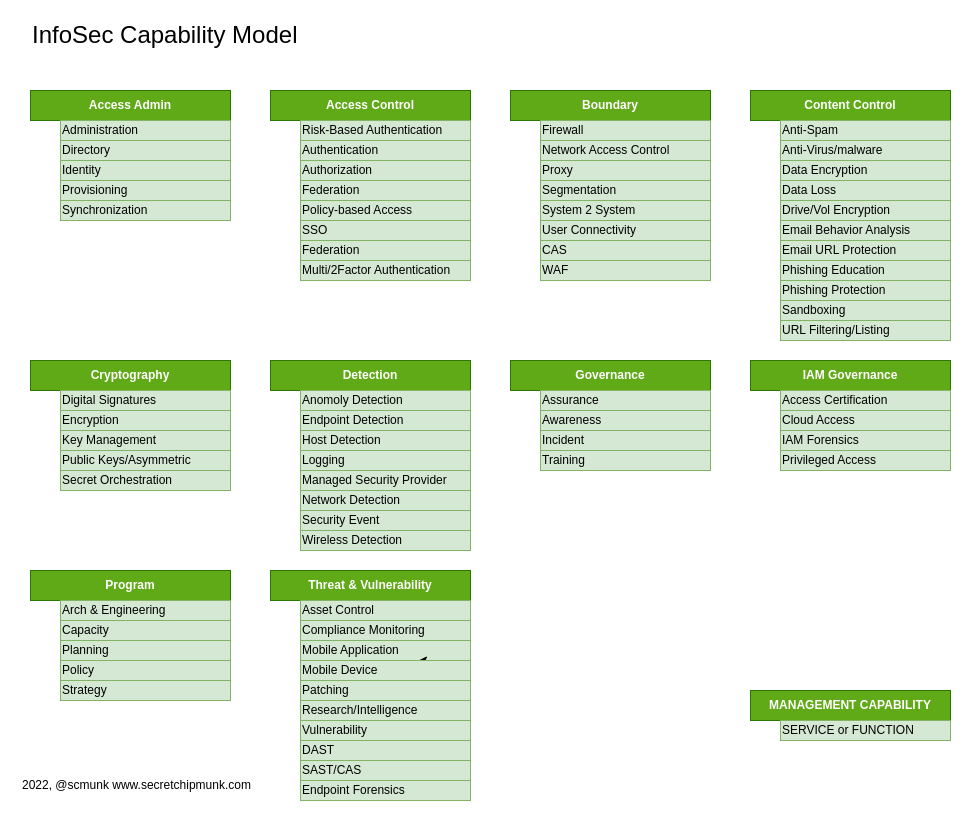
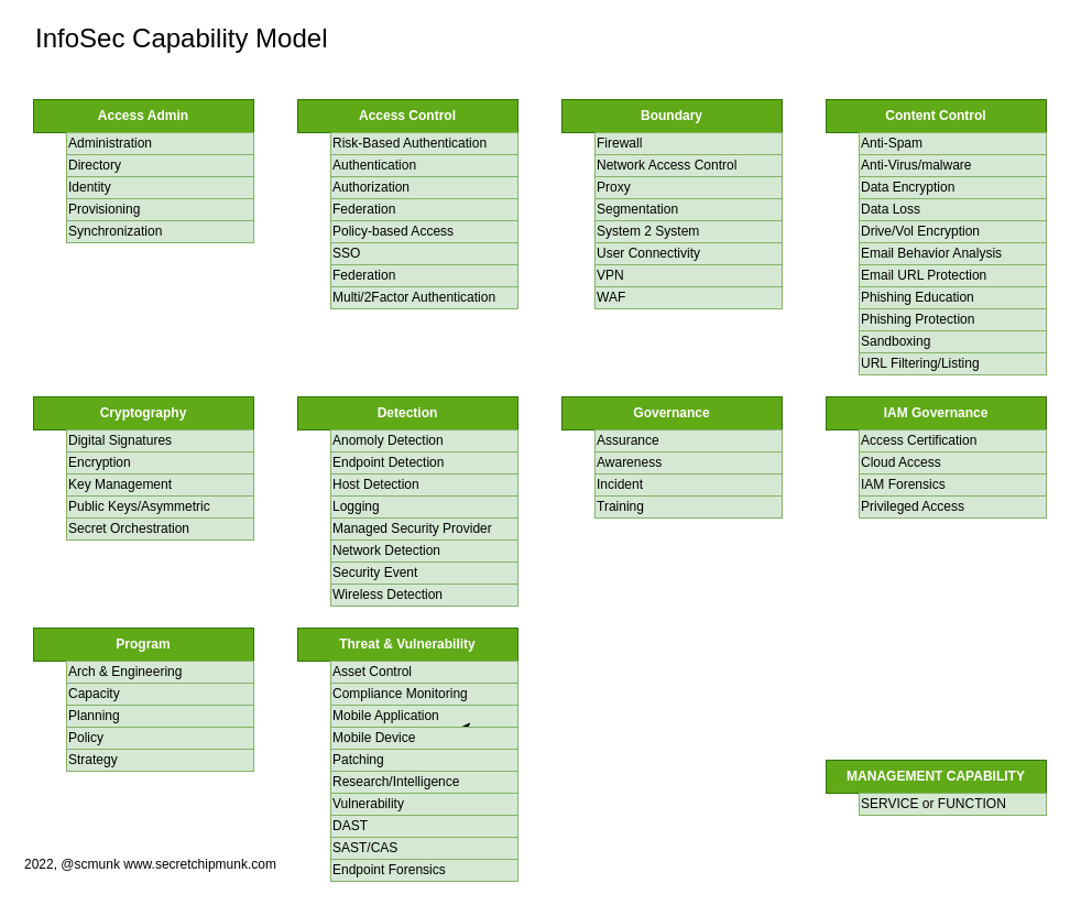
  <mxCell id="0" />
  <mxCell id="1" parent="0" />
  <mxCell id="2" value="Access Admin" style="rounded=0;whiteSpace=wrap;html=1;fillColor=#60a917;strokeColor=#2D7600;fontColor=#ffffff;fontStyle=1" parent="1" vertex="1"><mxGeometry x="30" y="90" width="200" height="30" as="geometry" /></mxCell>
  <mxCell id="3" value="Administration" style="rounded=0;whiteSpace=wrap;html=1;fillColor=#d5e8d4;strokeColor=#82b366;align=left;" parent="1" vertex="1"><mxGeometry x="60" y="120" width="170" height="20" as="geometry" /></mxCell>
  <mxCell id="4" value="Directory" style="rounded=0;whiteSpace=wrap;html=1;fillColor=#d5e8d4;strokeColor=#82b366;align=left;" parent="1" vertex="1"><mxGeometry x="60" y="140" width="170" height="20" as="geometry" /></mxCell>
  <mxCell id="5" value="Identity" style="rounded=0;whiteSpace=wrap;html=1;fillColor=#d5e8d4;strokeColor=#82b366;align=left;" parent="1" vertex="1"><mxGeometry x="60" y="160" width="170" height="20" as="geometry" /></mxCell>
  <mxCell id="6" value="Provisioning" style="rounded=0;whiteSpace=wrap;html=1;fillColor=#d5e8d4;strokeColor=#82b366;align=left;" parent="1" vertex="1"><mxGeometry x="60" y="180" width="170" height="20" as="geometry" /></mxCell>
  <mxCell id="7" value="Synchronization" style="rounded=0;whiteSpace=wrap;html=1;fillColor=#d5e8d4;strokeColor=#82b366;align=left;" parent="1" vertex="1"><mxGeometry x="60" y="200" width="170" height="20" as="geometry" /></mxCell>
  <mxCell id="8" value="Access Control" style="rounded=0;whiteSpace=wrap;html=1;fillColor=#60a917;strokeColor=#2D7600;fontColor=#ffffff;fontStyle=1" parent="1" vertex="1"><mxGeometry x="270" y="90" width="200" height="30" as="geometry" /></mxCell>
  <mxCell id="9" value="Risk-Based Authentication" style="rounded=0;whiteSpace=wrap;html=1;align=left;fillColor=#d5e8d4;strokeColor=#82b366;" parent="1" vertex="1"><mxGeometry x="300" y="120" width="170" height="20" as="geometry" /></mxCell>
  <mxCell id="10" value="Authentication" style="rounded=0;whiteSpace=wrap;html=1;align=left;fillColor=#d5e8d4;strokeColor=#82b366;" parent="1" vertex="1"><mxGeometry x="300" y="140" width="170" height="20" as="geometry" /></mxCell>
  <mxCell id="11" value="Authorization" style="rounded=0;whiteSpace=wrap;html=1;align=left;fillColor=#d5e8d4;strokeColor=#82b366;" parent="1" vertex="1"><mxGeometry x="300" y="160" width="170" height="20" as="geometry" /></mxCell>
  <mxCell id="12" value="Federation" style="rounded=0;whiteSpace=wrap;html=1;align=left;fillColor=#d5e8d4;strokeColor=#82b366;" parent="1" vertex="1"><mxGeometry x="300" y="180" width="170" height="20" as="geometry" /></mxCell>
  <mxCell id="13" value="Policy-based Access" style="rounded=0;whiteSpace=wrap;html=1;align=left;fillColor=#d5e8d4;strokeColor=#82b366;" parent="1" vertex="1"><mxGeometry x="300" y="200" width="170" height="20" as="geometry" /></mxCell>
  <mxCell id="14" value="Federation" style="rounded=0;whiteSpace=wrap;html=1;align=left;fillColor=#d5e8d4;strokeColor=#82b366;" parent="1" vertex="1"><mxGeometry x="300" y="240" width="170" height="20" as="geometry" /></mxCell>
  <mxCell id="15" value="SSO" style="rounded=0;whiteSpace=wrap;html=1;align=left;fillColor=#d5e8d4;strokeColor=#82b366;" parent="1" vertex="1"><mxGeometry x="300" y="220" width="170" height="20" as="geometry" /></mxCell>
  <mxCell id="16" value="Multi/2Factor Authentication" style="rounded=0;whiteSpace=wrap;html=1;align=left;fillColor=#d5e8d4;strokeColor=#82b366;" parent="1" vertex="1"><mxGeometry x="300" y="260" width="170" height="20" as="geometry" /></mxCell>
  <mxCell id="17" value="Boundary" style="rounded=0;whiteSpace=wrap;html=1;fillColor=#60a917;strokeColor=#2D7600;fontColor=#ffffff;fontStyle=1" parent="1" vertex="1"><mxGeometry x="510" y="90" width="200" height="30" as="geometry" /></mxCell>
  <mxCell id="18" value="Firewall" style="rounded=0;whiteSpace=wrap;html=1;align=left;fillColor=#d5e8d4;strokeColor=#82b366;" parent="1" vertex="1"><mxGeometry x="540" y="120" width="170" height="20" as="geometry" /></mxCell>
  <mxCell id="19" value="Network Access Control" style="rounded=0;whiteSpace=wrap;html=1;align=left;fillColor=#d5e8d4;strokeColor=#82b366;" parent="1" vertex="1"><mxGeometry x="540" y="140" width="170" height="20" as="geometry" /></mxCell>
  <mxCell id="20" value="Proxy" style="rounded=0;whiteSpace=wrap;html=1;align=left;fillColor=#d5e8d4;strokeColor=#82b366;" parent="1" vertex="1"><mxGeometry x="540" y="160" width="170" height="20" as="geometry" /></mxCell>
  <mxCell id="21" value="Segmentation" style="rounded=0;whiteSpace=wrap;html=1;align=left;fillColor=#d5e8d4;strokeColor=#82b366;" parent="1" vertex="1"><mxGeometry x="540" y="180" width="170" height="20" as="geometry" /></mxCell>
  <mxCell id="22" value="System 2 System" style="rounded=0;whiteSpace=wrap;html=1;align=left;fillColor=#d5e8d4;strokeColor=#82b366;" parent="1" vertex="1"><mxGeometry x="540" y="200" width="170" height="20" as="geometry" /></mxCell>
- <mxCell id="23" value="CAS" style="rounded=0;whiteSpace=wrap;html=1;align=left;fillColor=#d5e8d4;strokeColor=#82b366;" parent="1" vertex="1"><mxGeometry x="540" y="240" width="170" height="20" as="geometry" /></mxCell>
+ <mxCell id="23" value="VPN" style="rounded=0;whiteSpace=wrap;html=1;align=left;fillColor=#d5e8d4;strokeColor=#82b366;" parent="1" vertex="1"><mxGeometry x="540" y="240" width="170" height="20" as="geometry" /></mxCell>
  <mxCell id="24" value="User Connectivity" style="rounded=0;whiteSpace=wrap;html=1;align=left;fillColor=#d5e8d4;strokeColor=#82b366;" parent="1" vertex="1"><mxGeometry x="540" y="220" width="170" height="20" as="geometry" /></mxCell>
  <mxCell id="25" value="WAF" style="rounded=0;whiteSpace=wrap;html=1;align=left;fillColor=#d5e8d4;strokeColor=#82b366;" parent="1" vertex="1"><mxGeometry x="540" y="260" width="170" height="20" as="geometry" /></mxCell>
  <mxCell id="26" value="Content Control" style="rounded=0;whiteSpace=wrap;html=1;fillColor=#60a917;strokeColor=#2D7600;fontColor=#ffffff;fontStyle=1" parent="1" vertex="1"><mxGeometry x="750" y="90" width="200" height="30" as="geometry" /></mxCell>
  <mxCell id="27" value="Anti-Spam" style="rounded=0;whiteSpace=wrap;html=1;align=left;fillColor=#d5e8d4;strokeColor=#82b366;" parent="1" vertex="1"><mxGeometry x="780" y="120" width="170" height="20" as="geometry" /></mxCell>
  <mxCell id="28" value="Anti-Virus/malware" style="rounded=0;whiteSpace=wrap;html=1;align=left;fillColor=#d5e8d4;strokeColor=#82b366;" parent="1" vertex="1"><mxGeometry x="780" y="140" width="170" height="20" as="geometry" /></mxCell>
  <mxCell id="29" value="Data Encryption" style="rounded=0;whiteSpace=wrap;html=1;align=left;fillColor=#d5e8d4;strokeColor=#82b366;" parent="1" vertex="1"><mxGeometry x="780" y="160" width="170" height="20" as="geometry" /></mxCell>
  <mxCell id="30" value="Data Loss" style="rounded=0;whiteSpace=wrap;html=1;align=left;fillColor=#d5e8d4;strokeColor=#82b366;" parent="1" vertex="1"><mxGeometry x="780" y="180" width="170" height="20" as="geometry" /></mxCell>
  <mxCell id="31" value="Drive/Vol Encryption" style="rounded=0;whiteSpace=wrap;html=1;align=left;fillColor=#d5e8d4;strokeColor=#82b366;" parent="1" vertex="1"><mxGeometry x="780" y="200" width="170" height="20" as="geometry" /></mxCell>
  <mxCell id="32" value="Email URL Protection" style="rounded=0;whiteSpace=wrap;html=1;align=left;fillColor=#d5e8d4;strokeColor=#82b366;" parent="1" vertex="1"><mxGeometry x="780" y="240" width="170" height="20" as="geometry" /></mxCell>
  <mxCell id="33" value="Email Behavior Analysis" style="rounded=0;whiteSpace=wrap;html=1;align=left;fillColor=#d5e8d4;strokeColor=#82b366;" parent="1" vertex="1"><mxGeometry x="780" y="220" width="170" height="20" as="geometry" /></mxCell>
  <mxCell id="34" value="Phishing Education" style="rounded=0;whiteSpace=wrap;html=1;align=left;fillColor=#d5e8d4;strokeColor=#82b366;" parent="1" vertex="1"><mxGeometry x="780" y="260" width="170" height="20" as="geometry" /></mxCell>
  <mxCell id="35" value="Phishing Protection" style="rounded=0;whiteSpace=wrap;html=1;align=left;fillColor=#d5e8d4;strokeColor=#82b366;" parent="1" vertex="1"><mxGeometry x="780" y="280" width="170" height="20" as="geometry" /></mxCell>
  <mxCell id="36" value="Sandboxing" style="rounded=0;whiteSpace=wrap;html=1;align=left;fillColor=#d5e8d4;strokeColor=#82b366;" parent="1" vertex="1"><mxGeometry x="780" y="300" width="170" height="20" as="geometry" /></mxCell>
  <mxCell id="37" value="URL Filtering/Listing" style="rounded=0;whiteSpace=wrap;html=1;align=left;fillColor=#d5e8d4;strokeColor=#82b366;" parent="1" vertex="1"><mxGeometry x="780" y="320" width="170" height="20" as="geometry" /></mxCell>
  <mxCell id="38" value="Cryptography" style="rounded=0;whiteSpace=wrap;html=1;fillColor=#60a917;strokeColor=#2D7600;fontColor=#ffffff;fontStyle=1" parent="1" vertex="1"><mxGeometry x="30" y="360" width="200" height="30" as="geometry" /></mxCell>
  <mxCell id="39" value="Digital Signatures" style="rounded=0;whiteSpace=wrap;html=1;align=left;fillColor=#d5e8d4;strokeColor=#82b366;" parent="1" vertex="1"><mxGeometry x="60" y="390" width="170" height="20" as="geometry" /></mxCell>
  <mxCell id="40" value="Encryption" style="rounded=0;whiteSpace=wrap;html=1;align=left;fillColor=#d5e8d4;strokeColor=#82b366;" parent="1" vertex="1"><mxGeometry x="60" y="410" width="170" height="20" as="geometry" /></mxCell>
  <mxCell id="41" value="Key Management" style="rounded=0;whiteSpace=wrap;html=1;align=left;fillColor=#d5e8d4;strokeColor=#82b366;" parent="1" vertex="1"><mxGeometry x="60" y="430" width="170" height="20" as="geometry" /></mxCell>
  <mxCell id="42" value="Public Keys/Asymmetric" style="rounded=0;whiteSpace=wrap;html=1;align=left;fillColor=#d5e8d4;strokeColor=#82b366;" parent="1" vertex="1"><mxGeometry x="60" y="450" width="170" height="20" as="geometry" /></mxCell>
  <mxCell id="43" value="Secret Orchestration" style="rounded=0;whiteSpace=wrap;html=1;align=left;fillColor=#d5e8d4;strokeColor=#82b366;" parent="1" vertex="1"><mxGeometry x="60" y="470" width="170" height="20" as="geometry" /></mxCell>
  <mxCell id="44" value="Detection" style="rounded=0;whiteSpace=wrap;html=1;fillColor=#60a917;strokeColor=#2D7600;fontColor=#ffffff;fontStyle=1" parent="1" vertex="1"><mxGeometry x="270" y="360" width="200" height="30" as="geometry" /></mxCell>
  <mxCell id="45" value="Anomoly Detection" style="rounded=0;whiteSpace=wrap;html=1;align=left;fillColor=#d5e8d4;strokeColor=#82b366;" parent="1" vertex="1"><mxGeometry x="300" y="390" width="170" height="20" as="geometry" /></mxCell>
  <mxCell id="46" value="Endpoint Detection" style="rounded=0;whiteSpace=wrap;html=1;align=left;fillColor=#d5e8d4;strokeColor=#82b366;" parent="1" vertex="1"><mxGeometry x="300" y="410" width="170" height="20" as="geometry" /></mxCell>
  <mxCell id="47" value="Host Detection" style="rounded=0;whiteSpace=wrap;html=1;align=left;fillColor=#d5e8d4;strokeColor=#82b366;" parent="1" vertex="1"><mxGeometry x="300" y="430" width="170" height="20" as="geometry" /></mxCell>
  <mxCell id="48" value="Logging" style="rounded=0;whiteSpace=wrap;html=1;align=left;fillColor=#d5e8d4;strokeColor=#82b366;" parent="1" vertex="1"><mxGeometry x="300" y="450" width="170" height="20" as="geometry" /></mxCell>
  <mxCell id="49" value="Managed Security Provider" style="rounded=0;whiteSpace=wrap;html=1;align=left;fillColor=#d5e8d4;strokeColor=#82b366;" parent="1" vertex="1"><mxGeometry x="300" y="470" width="170" height="20" as="geometry" /></mxCell>
  <mxCell id="50" value="Security Event" style="rounded=0;whiteSpace=wrap;html=1;align=left;fillColor=#d5e8d4;strokeColor=#82b366;" parent="1" vertex="1"><mxGeometry x="300" y="510" width="170" height="20" as="geometry" /></mxCell>
  <mxCell id="51" value="Network Detection" style="rounded=0;whiteSpace=wrap;html=1;align=left;fillColor=#d5e8d4;strokeColor=#82b366;" parent="1" vertex="1"><mxGeometry x="300" y="490" width="170" height="20" as="geometry" /></mxCell>
  <mxCell id="52" value="Wireless Detection" style="rounded=0;whiteSpace=wrap;html=1;align=left;fillColor=#d5e8d4;strokeColor=#82b366;" parent="1" vertex="1"><mxGeometry x="300" y="530" width="170" height="20" as="geometry" /></mxCell>
  <mxCell id="53" value="Governance" style="rounded=0;whiteSpace=wrap;html=1;fillColor=#60a917;strokeColor=#2D7600;fontColor=#ffffff;fontStyle=1" parent="1" vertex="1"><mxGeometry x="510" y="360" width="200" height="30" as="geometry" /></mxCell>
  <mxCell id="54" value="Assurance" style="rounded=0;whiteSpace=wrap;html=1;align=left;fillColor=#d5e8d4;strokeColor=#82b366;" parent="1" vertex="1"><mxGeometry x="540" y="390" width="170" height="20" as="geometry" /></mxCell>
  <mxCell id="55" value="Awareness" style="rounded=0;whiteSpace=wrap;html=1;align=left;fillColor=#d5e8d4;strokeColor=#82b366;" parent="1" vertex="1"><mxGeometry x="540" y="410" width="170" height="20" as="geometry" /></mxCell>
  <mxCell id="56" value="Incident" style="rounded=0;whiteSpace=wrap;html=1;align=left;fillColor=#d5e8d4;strokeColor=#82b366;" parent="1" vertex="1"><mxGeometry x="540" y="430" width="170" height="20" as="geometry" /></mxCell>
  <mxCell id="57" value="Training" style="rounded=0;whiteSpace=wrap;html=1;align=left;fillColor=#d5e8d4;strokeColor=#82b366;" parent="1" vertex="1"><mxGeometry x="540" y="450" width="170" height="20" as="geometry" /></mxCell>
  <mxCell id="58" value="IAM Governance" style="rounded=0;whiteSpace=wrap;html=1;fillColor=#60a917;strokeColor=#2D7600;fontColor=#ffffff;fontStyle=1" parent="1" vertex="1"><mxGeometry x="750" y="360" width="200" height="30" as="geometry" /></mxCell>
  <mxCell id="59" value="Access Certification" style="rounded=0;whiteSpace=wrap;html=1;align=left;fillColor=#d5e8d4;strokeColor=#82b366;" parent="1" vertex="1"><mxGeometry x="780" y="390" width="170" height="20" as="geometry" /></mxCell>
  <mxCell id="60" value="Cloud Access" style="rounded=0;whiteSpace=wrap;html=1;align=left;fillColor=#d5e8d4;strokeColor=#82b366;" parent="1" vertex="1"><mxGeometry x="780" y="410" width="170" height="20" as="geometry" /></mxCell>
  <mxCell id="61" value="IAM Forensics" style="rounded=0;whiteSpace=wrap;html=1;align=left;fillColor=#d5e8d4;strokeColor=#82b366;" parent="1" vertex="1"><mxGeometry x="780" y="430" width="170" height="20" as="geometry" /></mxCell>
  <mxCell id="62" value="Privileged Access" style="rounded=0;whiteSpace=wrap;html=1;align=left;fillColor=#d5e8d4;strokeColor=#82b366;" parent="1" vertex="1"><mxGeometry x="780" y="450" width="170" height="20" as="geometry" /></mxCell>
  <mxCell id="63" value="Program" style="rounded=0;whiteSpace=wrap;html=1;fillColor=#60a917;strokeColor=#2D7600;fontColor=#ffffff;fontStyle=1" parent="1" vertex="1"><mxGeometry x="30" y="570" width="200" height="30" as="geometry" /></mxCell>
  <mxCell id="64" value="Arch &amp;amp; Engineering" style="rounded=0;whiteSpace=wrap;html=1;align=left;fillColor=#d5e8d4;strokeColor=#82b366;" parent="1" vertex="1"><mxGeometry x="60" y="600" width="170" height="20" as="geometry" /></mxCell>
  <mxCell id="65" value="Capacity" style="rounded=0;whiteSpace=wrap;html=1;align=left;fillColor=#d5e8d4;strokeColor=#82b366;" parent="1" vertex="1"><mxGeometry x="60" y="620" width="170" height="20" as="geometry" /></mxCell>
  <mxCell id="66" value="Planning" style="rounded=0;whiteSpace=wrap;html=1;align=left;fillColor=#d5e8d4;strokeColor=#82b366;" parent="1" vertex="1"><mxGeometry x="60" y="640" width="170" height="20" as="geometry" /></mxCell>
  <mxCell id="67" value="Policy" style="rounded=0;whiteSpace=wrap;html=1;align=left;fillColor=#d5e8d4;strokeColor=#82b366;" parent="1" vertex="1"><mxGeometry x="60" y="660" width="170" height="20" as="geometry" /></mxCell>
  <mxCell id="68" value="Strategy" style="rounded=0;whiteSpace=wrap;html=1;align=left;fillColor=#d5e8d4;strokeColor=#82b366;" parent="1" vertex="1"><mxGeometry x="60" y="680" width="170" height="20" as="geometry" /></mxCell>
  <mxCell id="69" value="Threat &amp;amp; Vulnerability" style="rounded=0;whiteSpace=wrap;html=1;fillColor=#60a917;strokeColor=#2D7600;fontColor=#ffffff;fontStyle=1" parent="1" vertex="1"><mxGeometry x="270" y="570" width="200" height="30" as="geometry" /></mxCell>
  <mxCell id="70" value="Asset Control" style="rounded=0;whiteSpace=wrap;html=1;align=left;fillColor=#d5e8d4;strokeColor=#82b366;" parent="1" vertex="1"><mxGeometry x="300" y="600" width="170" height="20" as="geometry" /></mxCell>
  <mxCell id="71" value="Compliance Monitoring" style="rounded=0;whiteSpace=wrap;html=1;align=left;fillColor=#d5e8d4;strokeColor=#82b366;" parent="1" vertex="1"><mxGeometry x="300" y="620" width="170" height="20" as="geometry" /></mxCell>
  <mxCell id="72" value="Mobile Application" style="rounded=0;whiteSpace=wrap;html=1;align=left;fillColor=#d5e8d4;strokeColor=#82b366;" parent="1" vertex="1"><mxGeometry x="300" y="640" width="170" height="20" as="geometry" /></mxCell>
  <mxCell id="73" style="edgeStyle=orthogonalEdgeStyle;rounded=0;orthogonalLoop=1;jettySize=auto;html=1;exitX=0.75;exitY=0;exitDx=0;exitDy=0;entryX=0.694;entryY=1;entryDx=0;entryDy=0;entryPerimeter=0;dashed=1;" parent="1" source="74" target="72" edge="1"><mxGeometry relative="1" as="geometry" /></mxCell>
  <mxCell id="74" value="Mobile Device" style="rounded=0;whiteSpace=wrap;html=1;align=left;fillColor=#d5e8d4;strokeColor=#82b366;" parent="1" vertex="1"><mxGeometry x="300" y="660" width="170" height="20" as="geometry" /></mxCell>
  <mxCell id="75" value="Patching" style="rounded=0;whiteSpace=wrap;html=1;align=left;fillColor=#d5e8d4;strokeColor=#82b366;" parent="1" vertex="1"><mxGeometry x="300" y="680" width="170" height="20" as="geometry" /></mxCell>
  <mxCell id="76" value="Vulnerability" style="rounded=0;whiteSpace=wrap;html=1;align=left;fillColor=#d5e8d4;strokeColor=#82b366;" parent="1" vertex="1"><mxGeometry x="300" y="720" width="170" height="20" as="geometry" /></mxCell>
  <mxCell id="77" value="Research/Intelligence" style="rounded=0;whiteSpace=wrap;html=1;align=left;fillColor=#d5e8d4;strokeColor=#82b366;" parent="1" vertex="1"><mxGeometry x="300" y="700" width="170" height="20" as="geometry" /></mxCell>
  <mxCell id="78" value="2022, @scmunk www.secretchipmunk.com" style="text;html=1;strokeColor=none;fillColor=none;align=left;verticalAlign=middle;whiteSpace=wrap;rounded=0;" parent="1" vertex="1"><mxGeometry x="20" y="770" width="270" height="30" as="geometry" /></mxCell>
  <mxCell id="79" value="InfoSec Capability Model" style="text;html=1;strokeColor=none;fillColor=none;align=left;verticalAlign=middle;whiteSpace=wrap;rounded=0;fontSize=24;" parent="1" vertex="1"><mxGeometry x="30" y="20" width="370" height="30" as="geometry" /></mxCell>
  <mxCell id="80" value="MANAGEMENT CAPABILITY" style="rounded=0;whiteSpace=wrap;html=1;fillColor=#60a917;strokeColor=#2D7600;fontColor=#ffffff;fontStyle=1" parent="1" vertex="1"><mxGeometry x="750" y="690" width="200" height="30" as="geometry" /></mxCell>
  <mxCell id="81" value="SERVICE or FUNCTION" style="rounded=0;whiteSpace=wrap;html=1;align=left;fillColor=#d5e8d4;strokeColor=#82b366;" parent="1" vertex="1"><mxGeometry x="780" y="720" width="170" height="20" as="geometry" /></mxCell>
  <mxCell id="82" value="DAST" style="rounded=0;whiteSpace=wrap;html=1;align=left;fillColor=#d5e8d4;strokeColor=#82b366;" parent="1" vertex="1"><mxGeometry x="300" y="740" width="170" height="20" as="geometry" /></mxCell>
  <mxCell id="83" value="SAST/CAS" style="rounded=0;whiteSpace=wrap;html=1;align=left;fillColor=#d5e8d4;strokeColor=#82b366;" parent="1" vertex="1"><mxGeometry x="300" y="760" width="170" height="20" as="geometry" /></mxCell>
  <mxCell id="84" value="Endpoint Forensics" style="rounded=0;whiteSpace=wrap;html=1;align=left;fillColor=#d5e8d4;strokeColor=#82b366;" parent="1" vertex="1"><mxGeometry x="300" y="780" width="170" height="20" as="geometry" /></mxCell>
